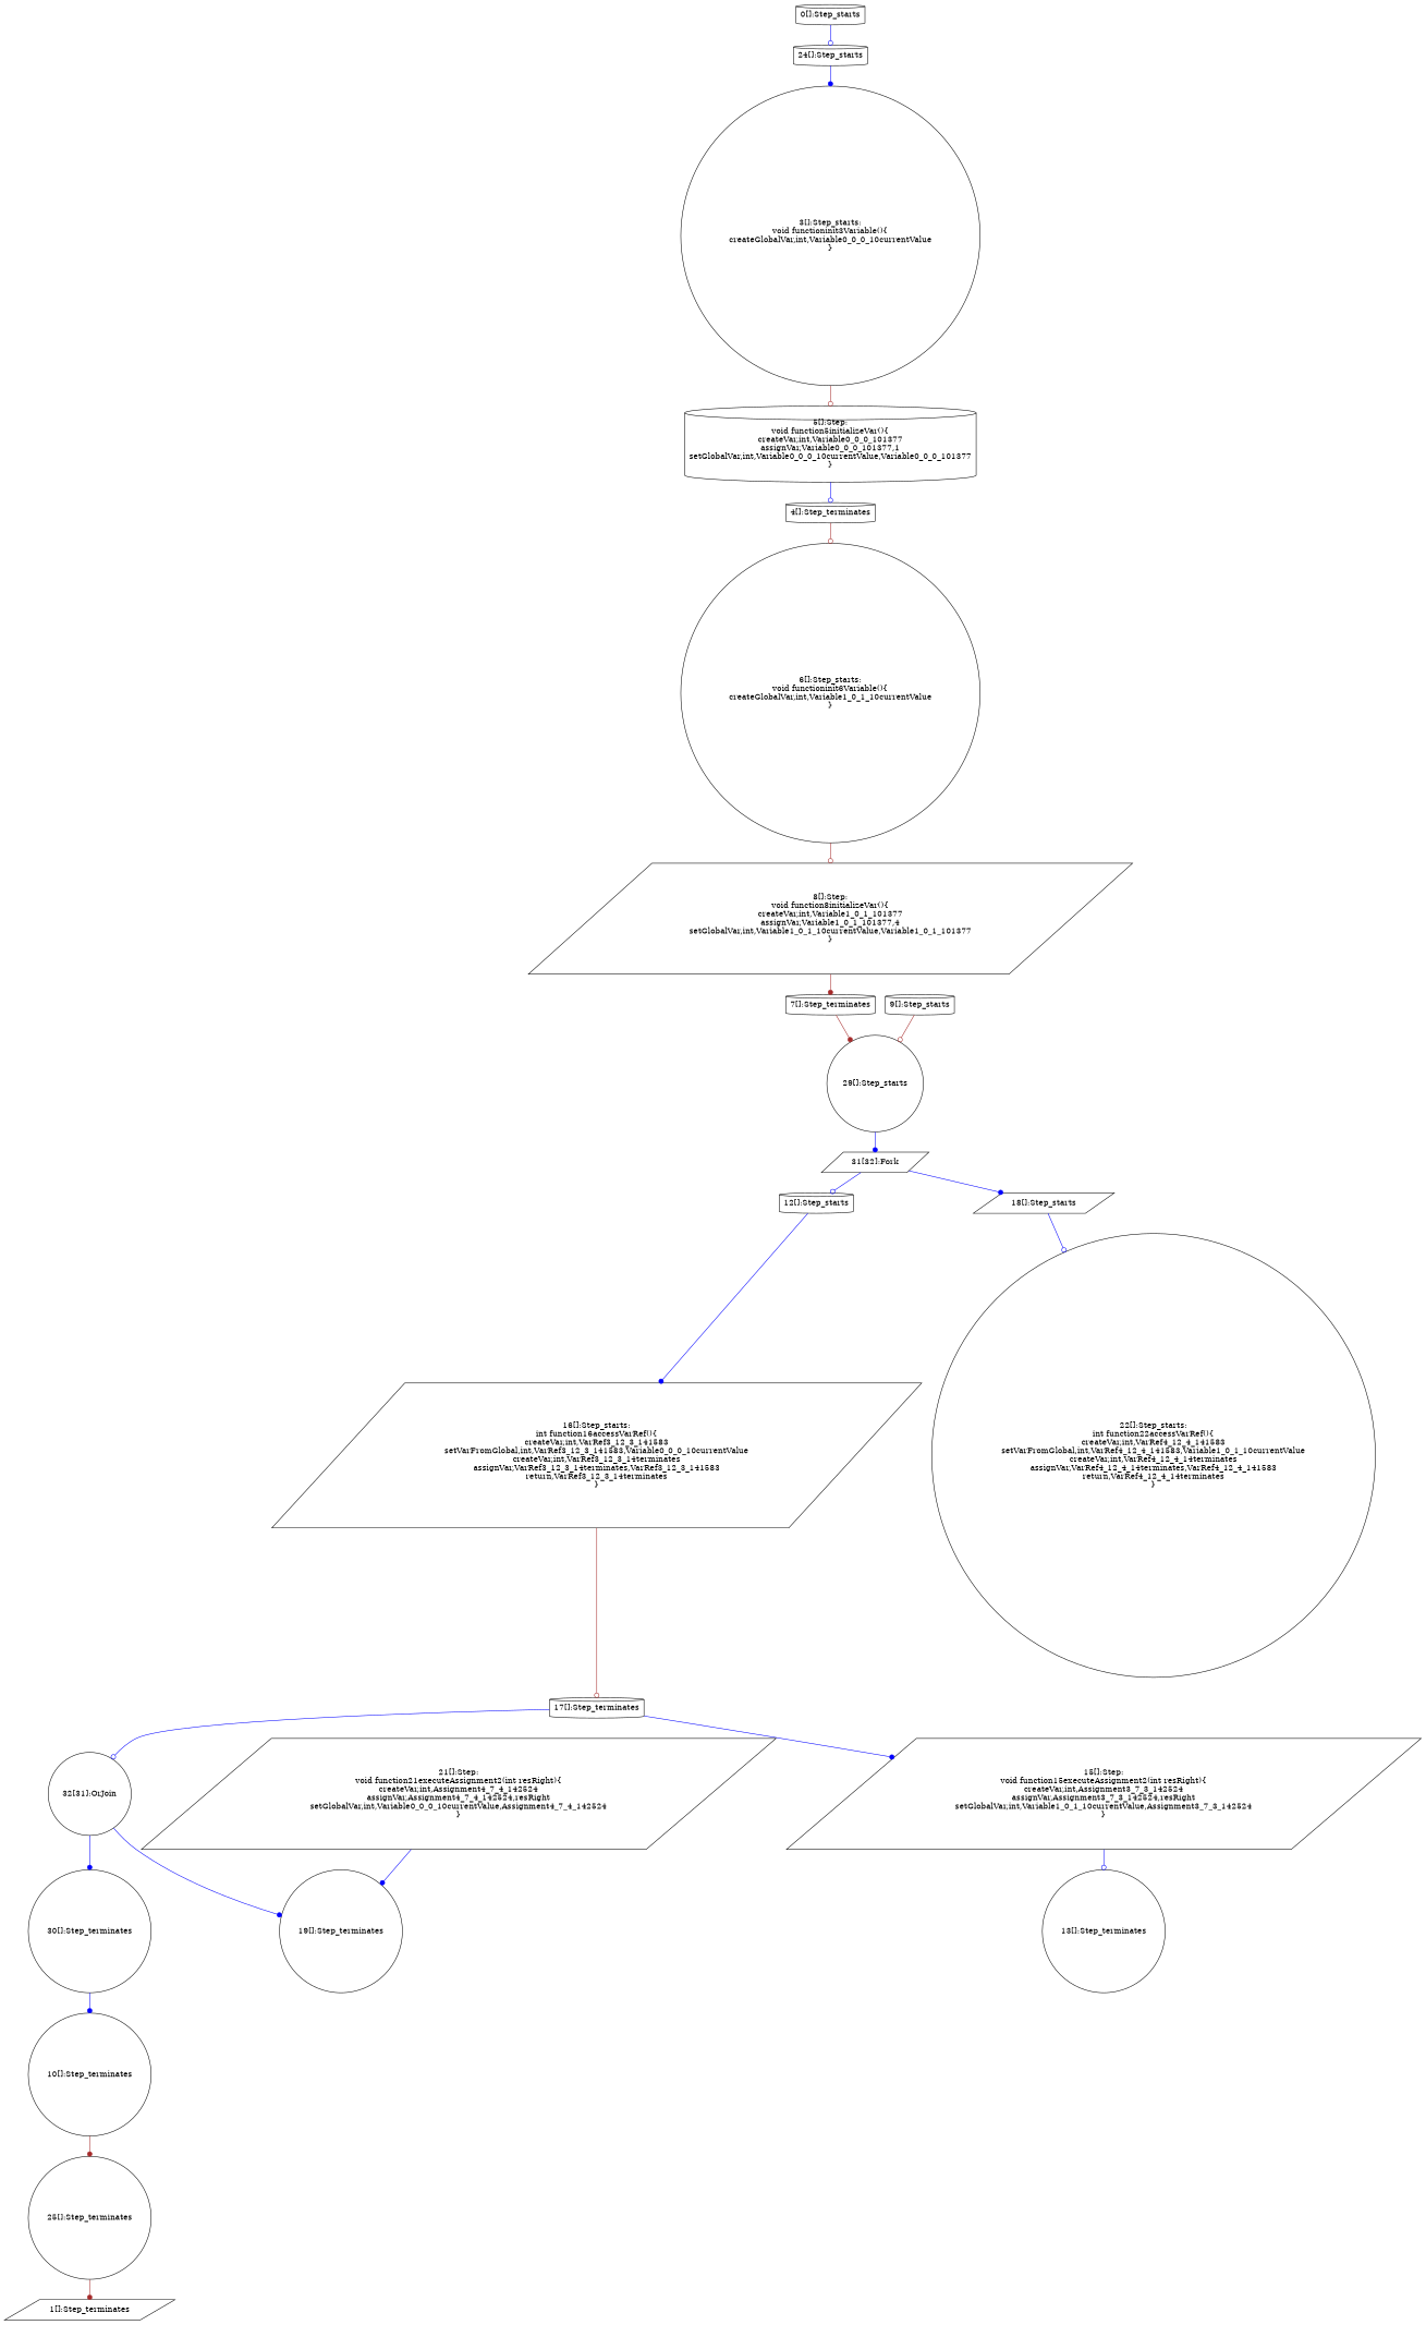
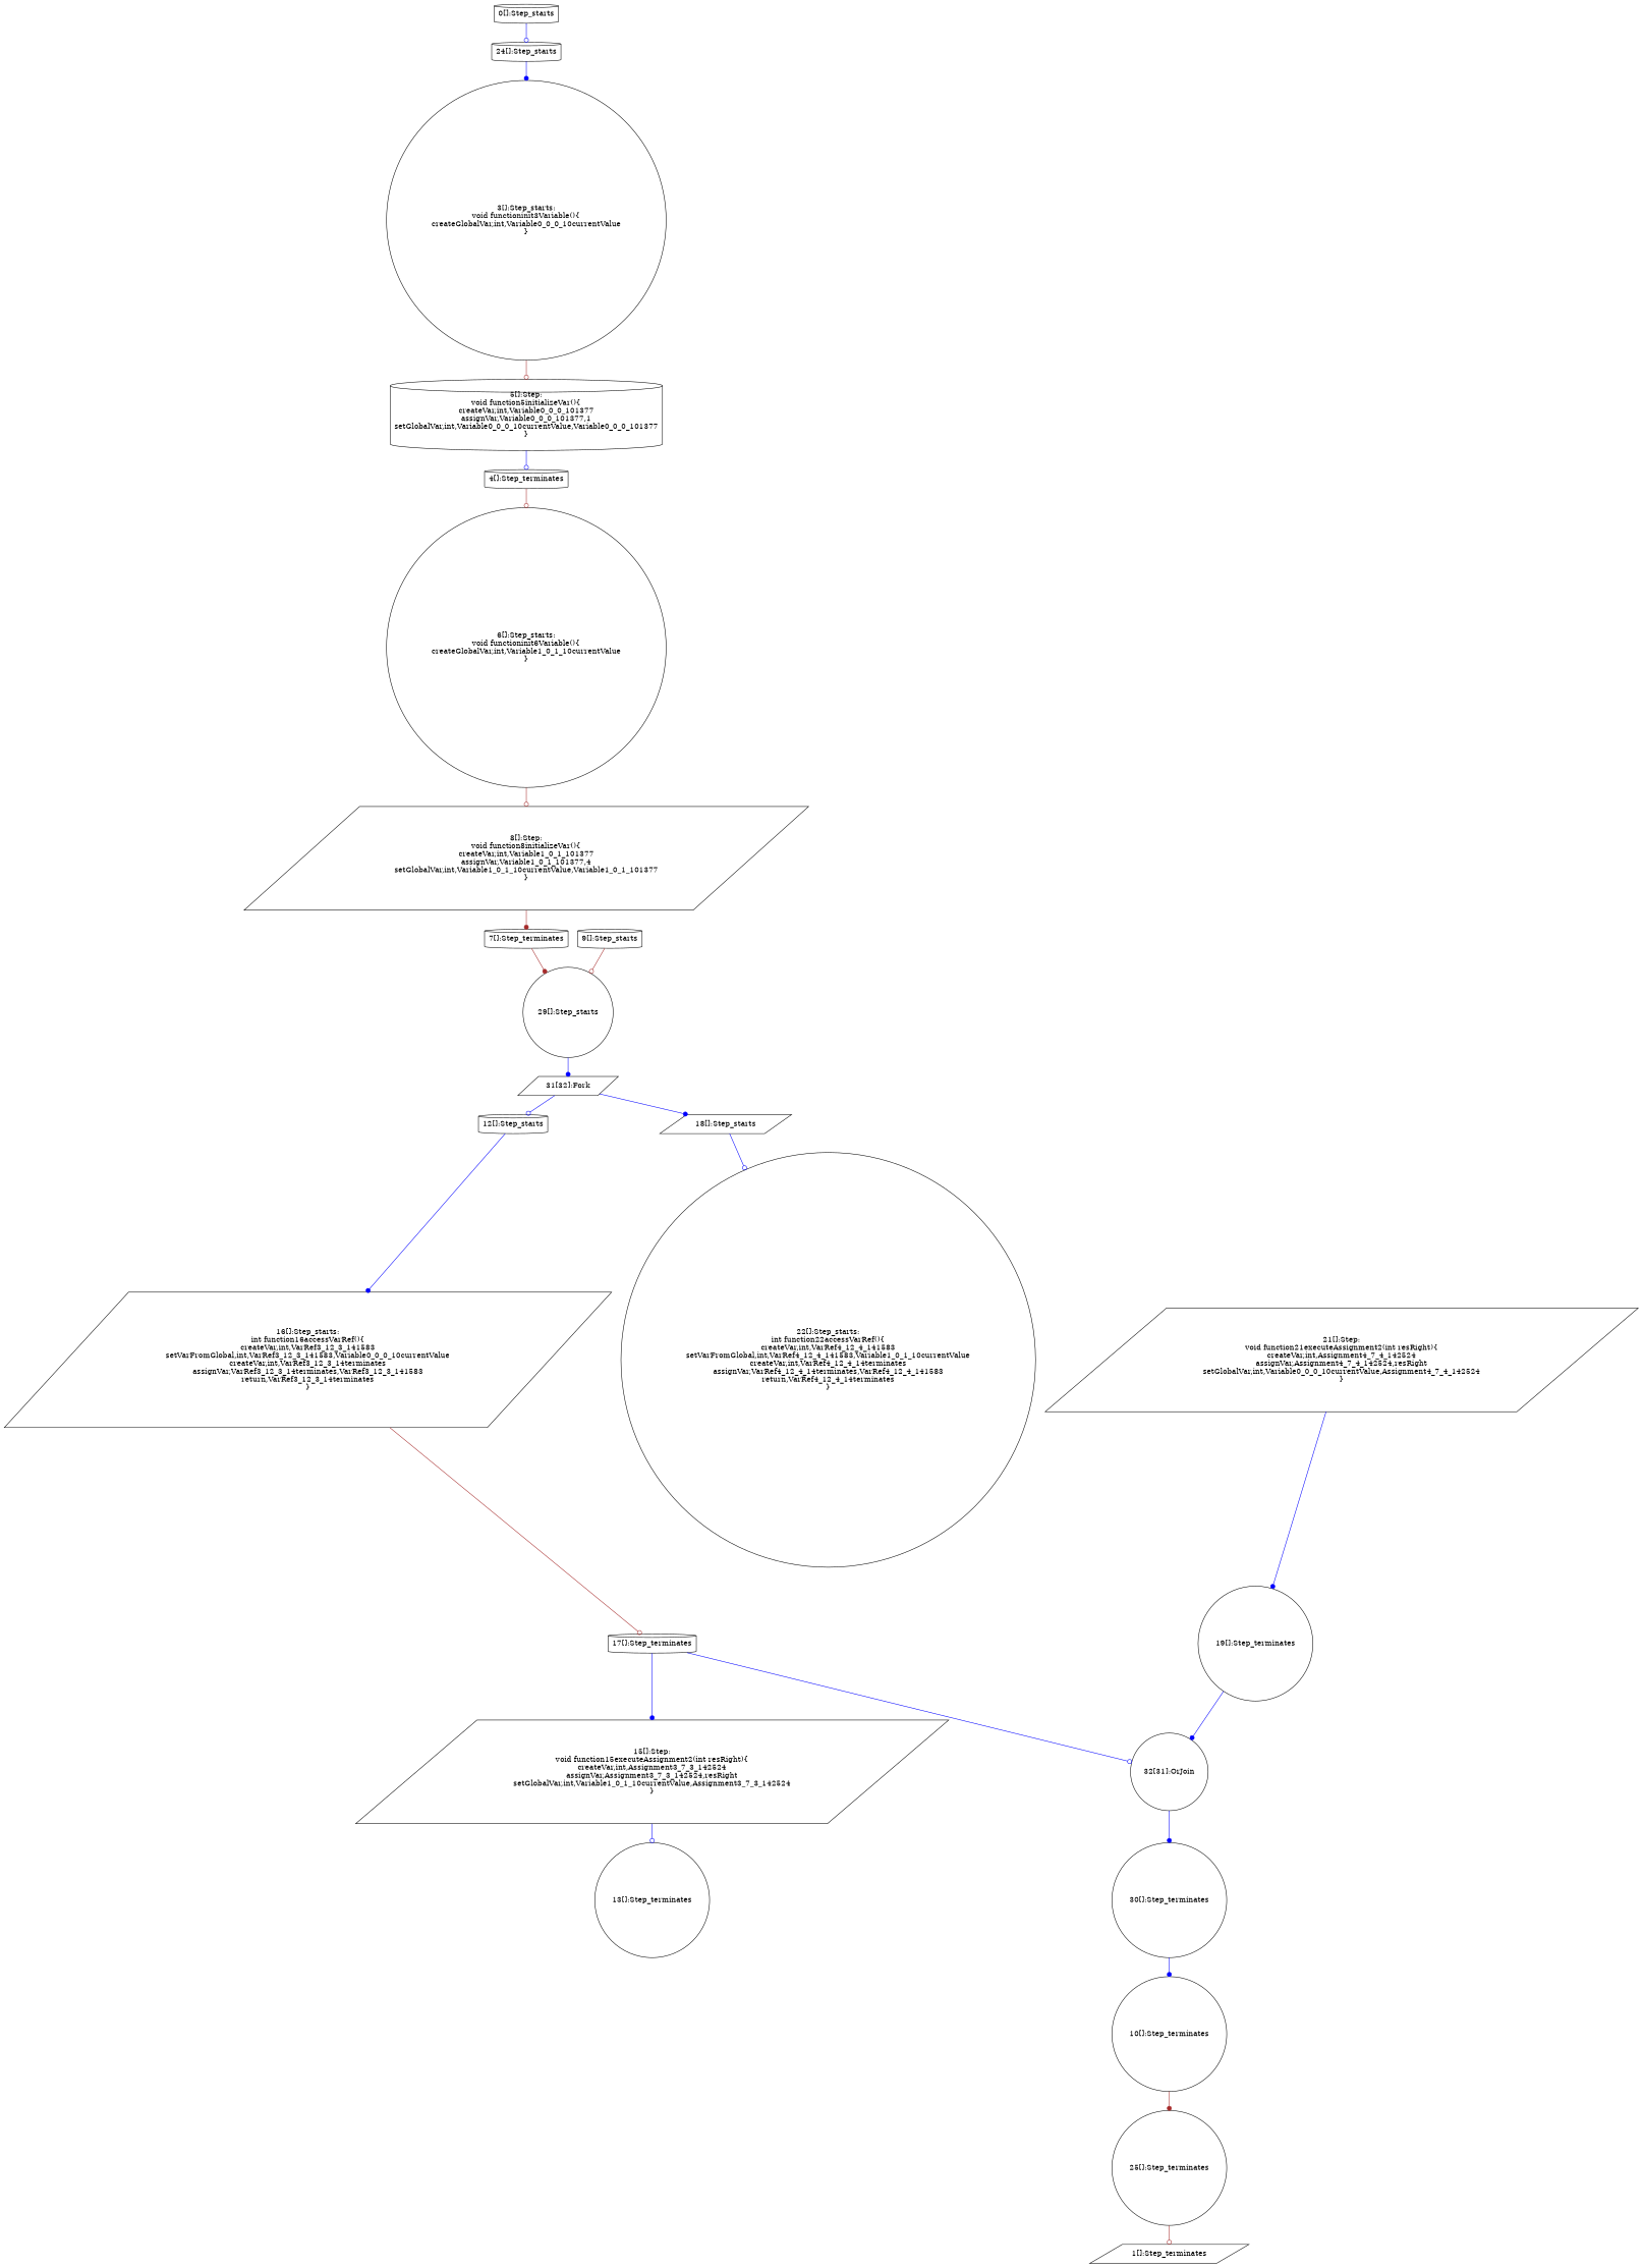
  digraph {
    node [shape=circle]
    edge [arrowhead=odot color=blue]
    n1 [label="0[]:Step_starts" shape=cylinder]
    n2 [label="24[]:Step_starts" shape=cylinder]
    n3 [label="3[]:Step_starts:\nvoid functioninit3Variable(){\ncreateGlobalVar,int,Variable0_0_0_10currentValue\n}"]
    n4 [label="1[]:Step_terminates" shape=parallelogram]
    n5 [label="5[]:Step:\nvoid function5initializeVar(){\ncreateVar,int,Variable0_0_0_101377\nassignVar,Variable0_0_0_101377,1\nsetGlobalVar,int,Variable0_0_0_10currentValue,Variable0_0_0_101377\n}" shape=cylinder]
    n6 [label="25[]:Step_terminates"]
    n7 [label="4[]:Step_terminates" shape=cylinder]
    n8 [label="6[]:Step_starts:\nvoid functioninit6Variable(){\ncreateGlobalVar,int,Variable1_0_1_10currentValue\n}"]
    n9 [label="8[]:Step:\nvoid function8initializeVar(){\ncreateVar,int,Variable1_0_1_101377\nassignVar,Variable1_0_1_101377,4\nsetGlobalVar,int,Variable1_0_1_10currentValue,Variable1_0_1_101377\n}" shape=parallelogram]
    n10 [label="7[]:Step_terminates" shape=cylinder]
    n11 [label="29[]:Step_starts"]
    n12 [label="9[]:Step_starts" shape=cylinder]
    n13 [label="31[32]:Fork" shape=parallelogram]
    n14 [label="10[]:Step_terminates"]
    n15 [label="12[]:Step_starts" shape=cylinder]
    n16 [label="18[]:Step_starts" shape=parallelogram]
    n17 [label="30[]:Step_terminates"]
    n18 [label="16[]:Step_starts:\nint function16accessVarRef(){\ncreateVar,int,VarRef3_12_3_141583\nsetVarFromGlobal,int,VarRef3_12_3_141583,Variable0_0_0_10currentValue\ncreateVar,int,VarRef3_12_3_14terminates\nassignVar,VarRef3_12_3_14terminates,VarRef3_12_3_141583\nreturn,VarRef3_12_3_14terminates\n}" shape=parallelogram]
    n19 [label="22[]:Step_starts:\nint function22accessVarRef(){\ncreateVar,int,VarRef4_12_4_141583\nsetVarFromGlobal,int,VarRef4_12_4_141583,Variable1_0_1_10currentValue\ncreateVar,int,VarRef4_12_4_14terminates\nassignVar,VarRef4_12_4_14terminates,VarRef4_12_4_141583\nreturn,VarRef4_12_4_14terminates\n}"]
    n20 [label="32[31]:OrJoin"]
    n21 [label="17[]:Step_terminates" shape=cylinder]
    n22 [label="13[]:Step_terminates"]
    n23 [label="15[]:Step:\nvoid function15executeAssignment2(int resRight){\ncreateVar,int,Assignment3_7_3_142524\nassignVar,Assignment3_7_3_142524,resRight\nsetGlobalVar,int,Variable1_0_1_10currentValue,Assignment3_7_3_142524\n}" shape=parallelogram]
    n24 [label="19[]:Step_terminates"]
    n25 [label="21[]:Step:\nvoid function21executeAssignment2(int resRight){\ncreateVar,int,Assignment4_7_4_142524\nassignVar,Assignment4_7_4_142524,resRight\nsetGlobalVar,int,Variable0_0_0_10currentValue,Assignment4_7_4_142524\n}" shape=parallelogram]
    n1 -> n2
    n2 -> n3 [arrowhead=dot]
    n3 -> n5 [color=brown]
    n5 -> n7
-   n6 -> n4 [arrowhead=dot color=brown]
+   n6 -> n4 [color=brown]
    n7 -> n8 [color=brown]
    n8 -> n9 [color=brown]
    n9 -> n10 [arrowhead=dot color=brown]
    n10 -> n11 [arrowhead=dot color=brown]
    n11 -> n13 [arrowhead=dot]
    n12 -> n11 [color=brown]
    n13 -> n15
    n13 -> n16 [arrowhead=dot]
    n14 -> n6 [arrowhead=dot color=brown]
    n15 -> n18 [arrowhead=dot]
    n16 -> n19
    n17 -> n14 [arrowhead=dot]
    n18 -> n21 [color=brown]
    n20 -> n17 [arrowhead=dot]
    n21 -> n20
    n21 -> n23 [arrowhead=dot]
    n23 -> n22
-   n20 -> n24 [arrowhead=dot]
+   n24 -> n20 [arrowhead=dot]
    n25 -> n24 [arrowhead=dot]
  }
